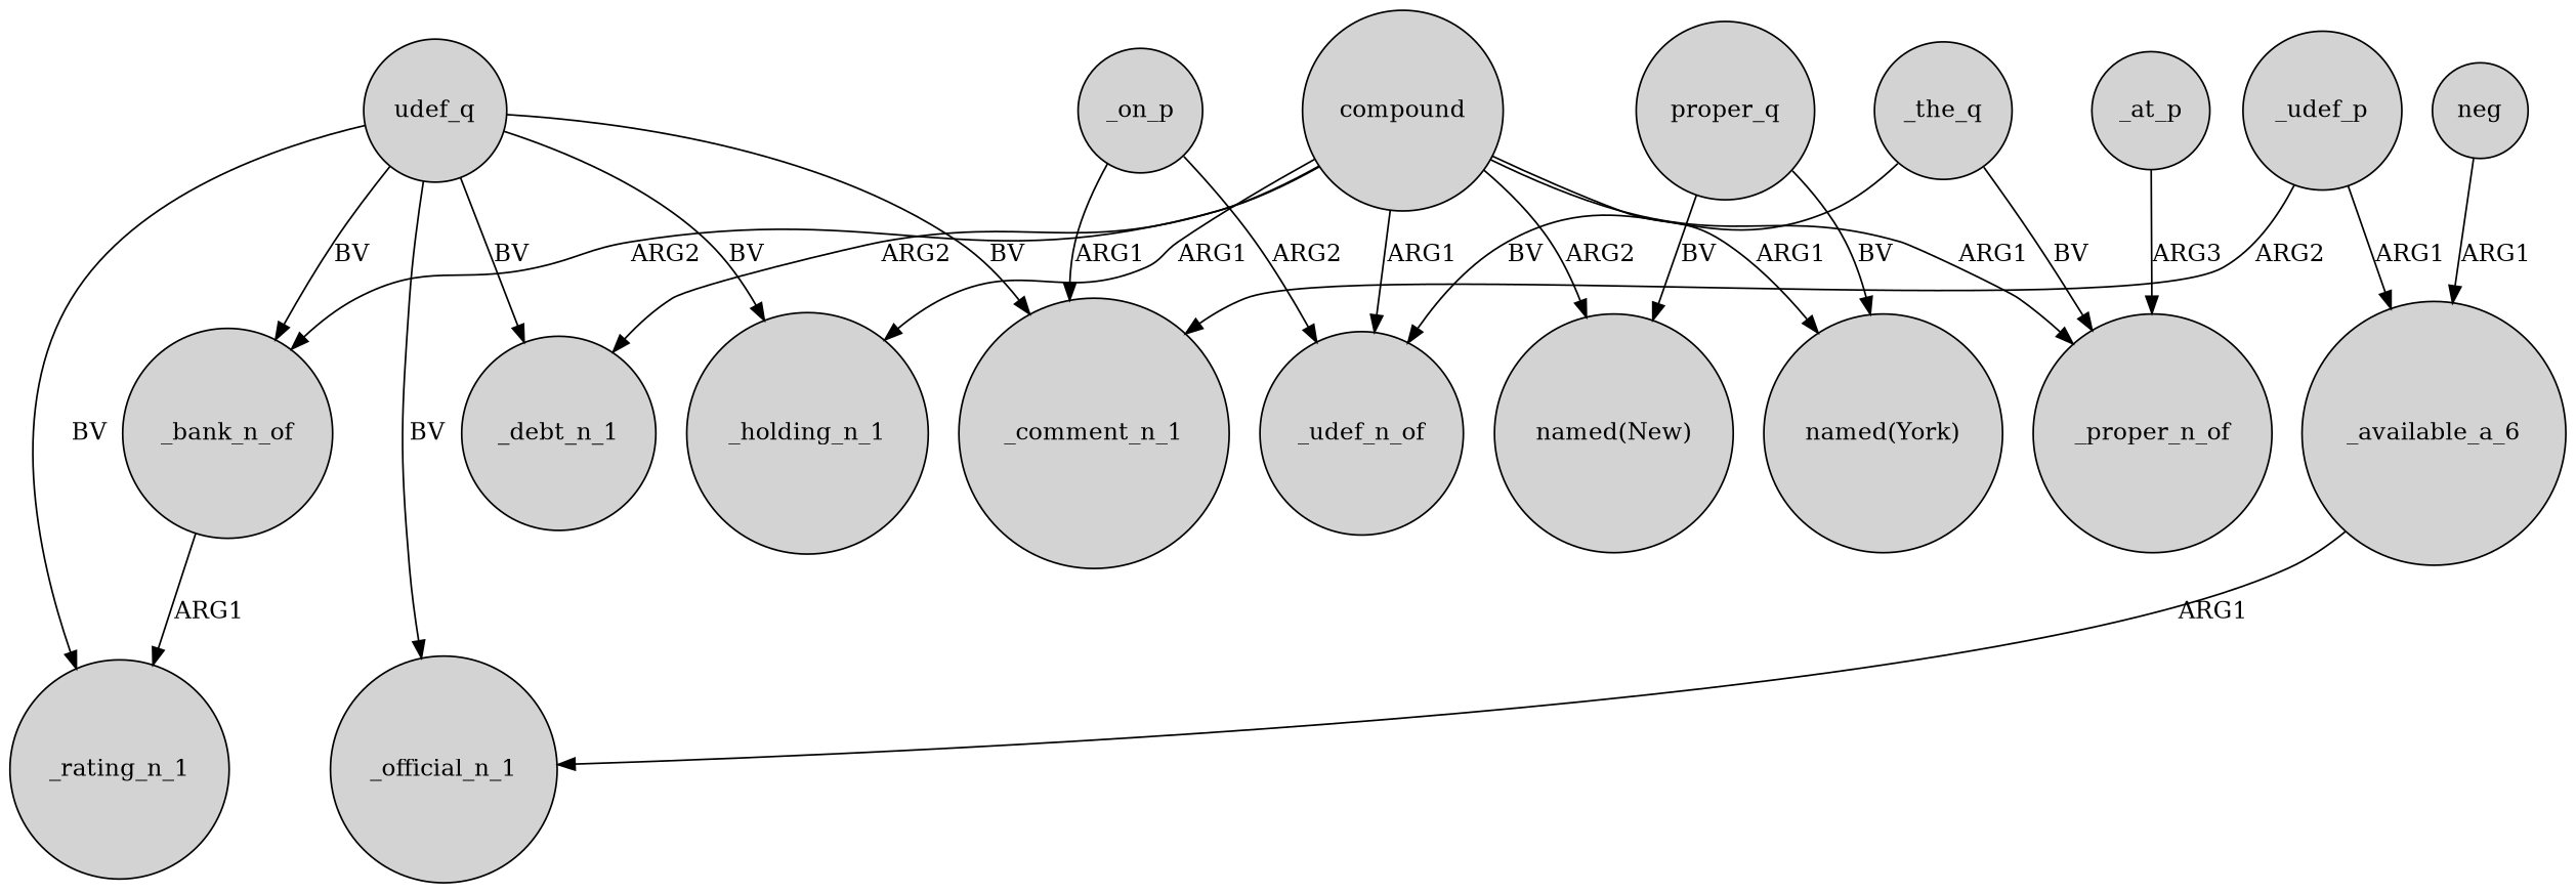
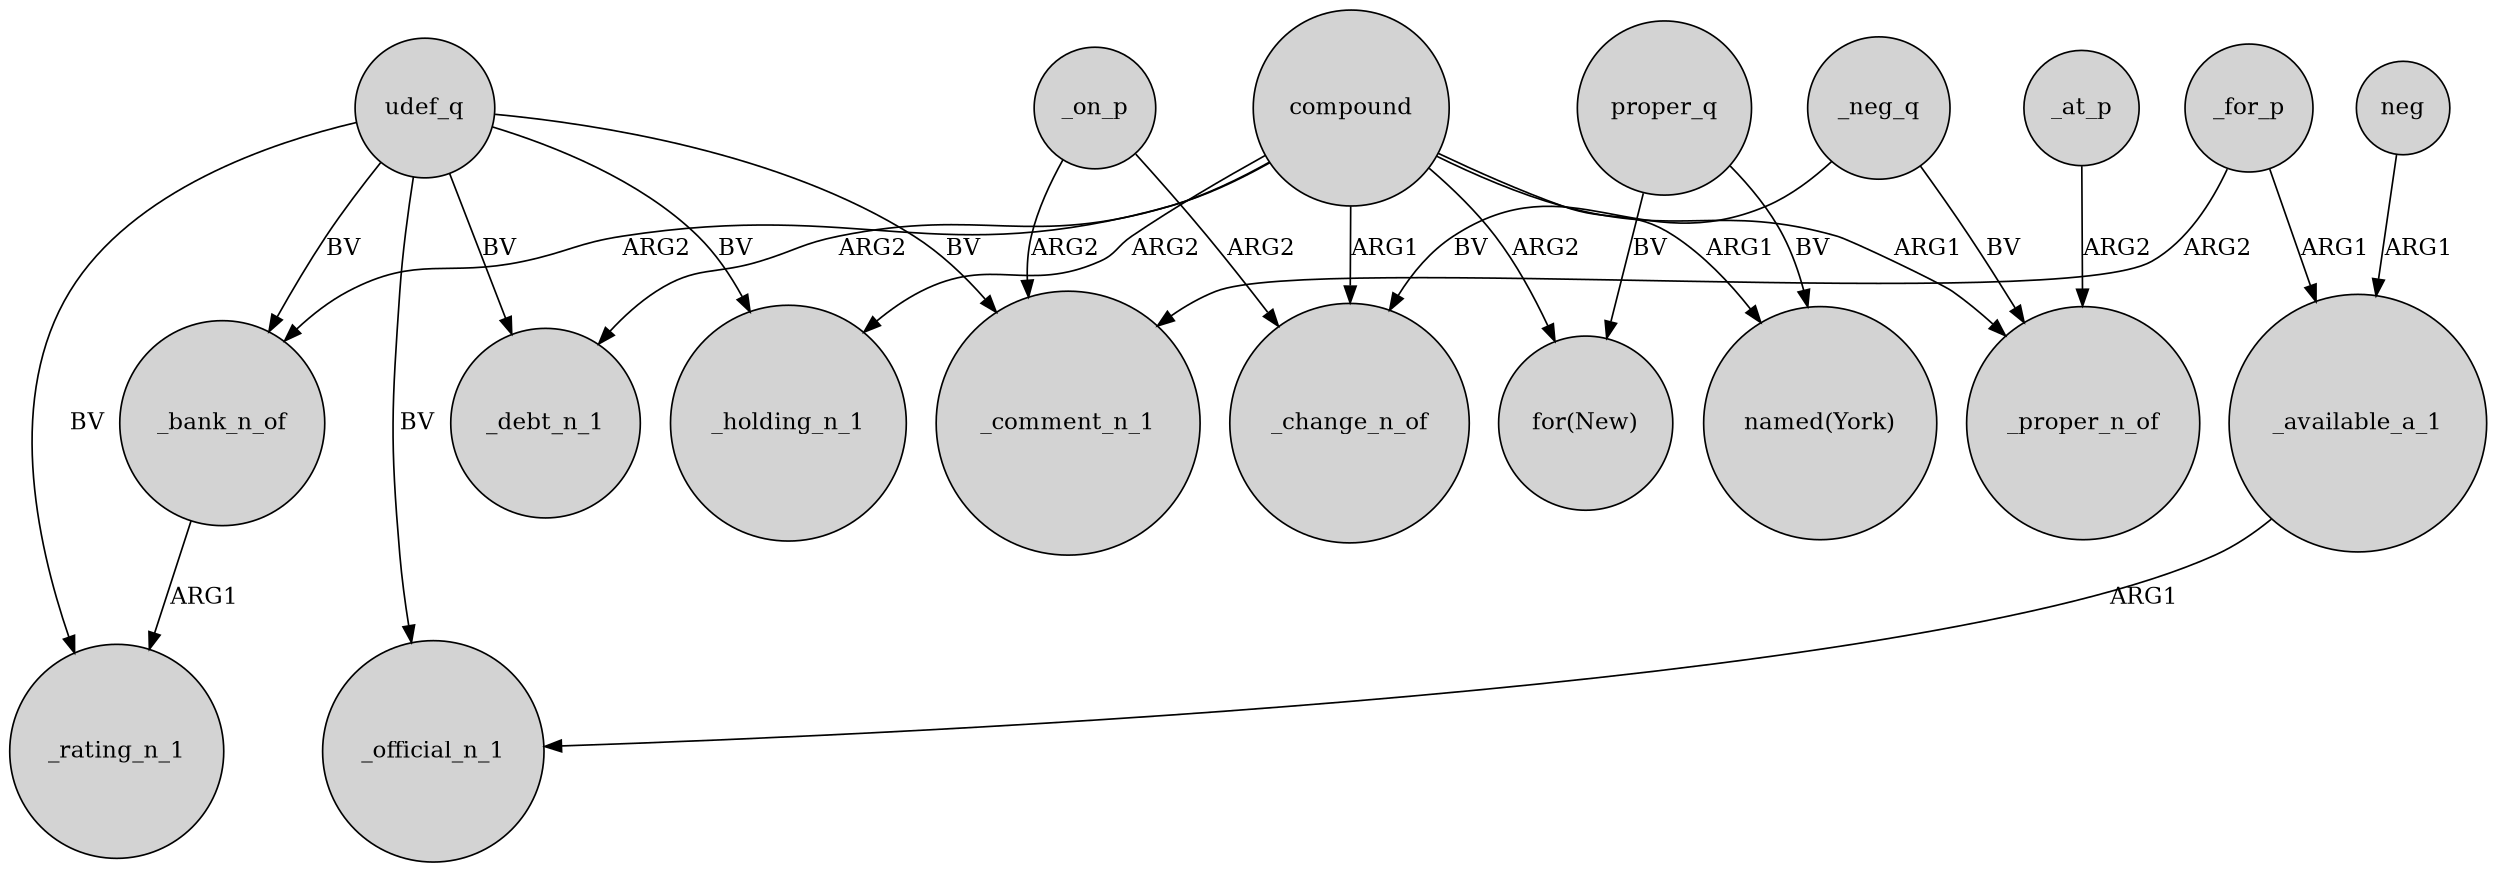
  digraph {
    node [shape=circle style=filled]
    _on_p
    _comment_n_1
-   _change_n_of [label=_udef_n_of]
+   _change_n_of
    compound
    _bank_n_of
-   "named(New)"
+   "named(New)" [label="for(New)"]
    _debt_n_1
    _holding_n_1
    n9 [label=_proper_n_of]
    "named(York)"
    _rating_n_1
    udef_q
    _official_n_1
    proper_q
-   _for_p [label=_udef_p]
-   _available_a_1 [label=_available_a_6]
+   _for_p
+   _available_a_1
    neg
-   _the_q
+   _the_q [label=_neg_q]
    _at_p
-   _on_p -> _comment_n_1 [label=ARG1]
+   _on_p -> _comment_n_1 [label=ARG2]
    _on_p -> _change_n_of [label=ARG2]
    compound -> _change_n_of [label=ARG1]
    compound -> _bank_n_of [label=ARG2]
    compound -> "named(New)" [label=ARG2]
    compound -> _debt_n_1 [label=ARG2]
-   compound -> _holding_n_1 [label=ARG1]
+   compound -> _holding_n_1 [label=ARG2]
    compound -> n9 [label=ARG1]
    compound -> "named(York)" [label=ARG1]
    _bank_n_of -> _rating_n_1 [label=ARG1]
    udef_q -> _comment_n_1 [label=BV]
    udef_q -> _bank_n_of [label=BV]
    udef_q -> _debt_n_1 [label=BV]
    udef_q -> _holding_n_1 [label=BV]
    udef_q -> _rating_n_1 [label=BV]
    udef_q -> _official_n_1 [label=BV]
    proper_q -> "named(New)" [label=BV]
    proper_q -> "named(York)" [label=BV]
    _for_p -> _comment_n_1 [label=ARG2]
    _for_p -> _available_a_1 [label=ARG1]
    _available_a_1 -> _official_n_1 [label=ARG1]
    neg -> _available_a_1 [label=ARG1]
    _the_q -> _change_n_of [label=BV]
    _the_q -> n9 [label=BV]
-   _at_p -> n9 [label=ARG3]
+   _at_p -> n9 [label=ARG2]
  }
